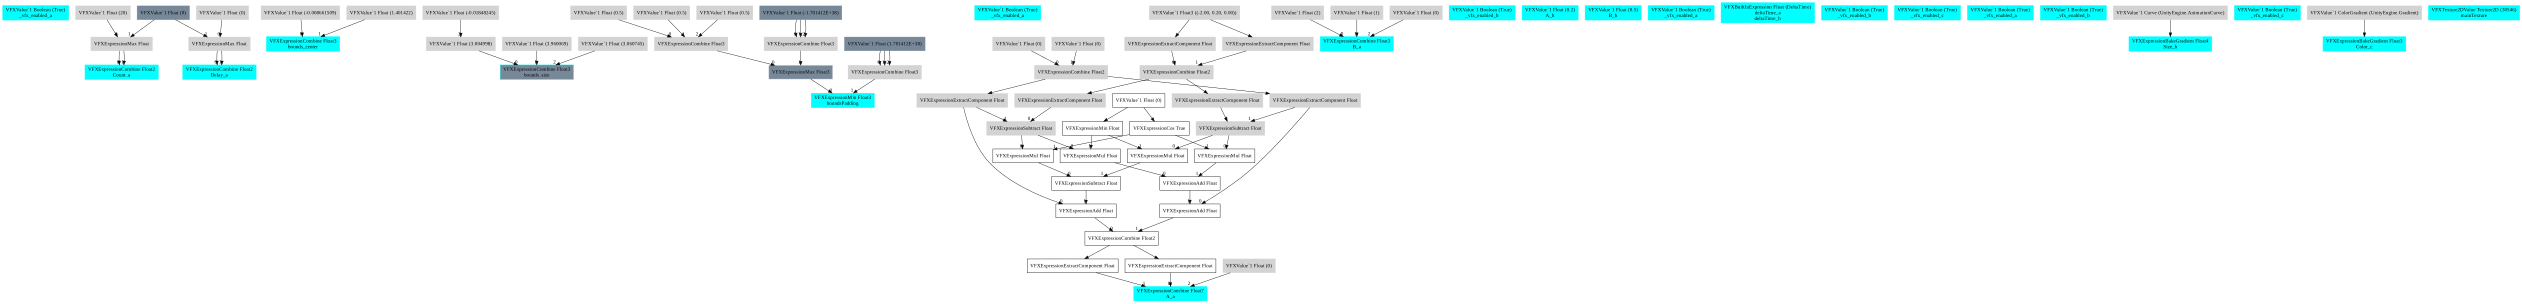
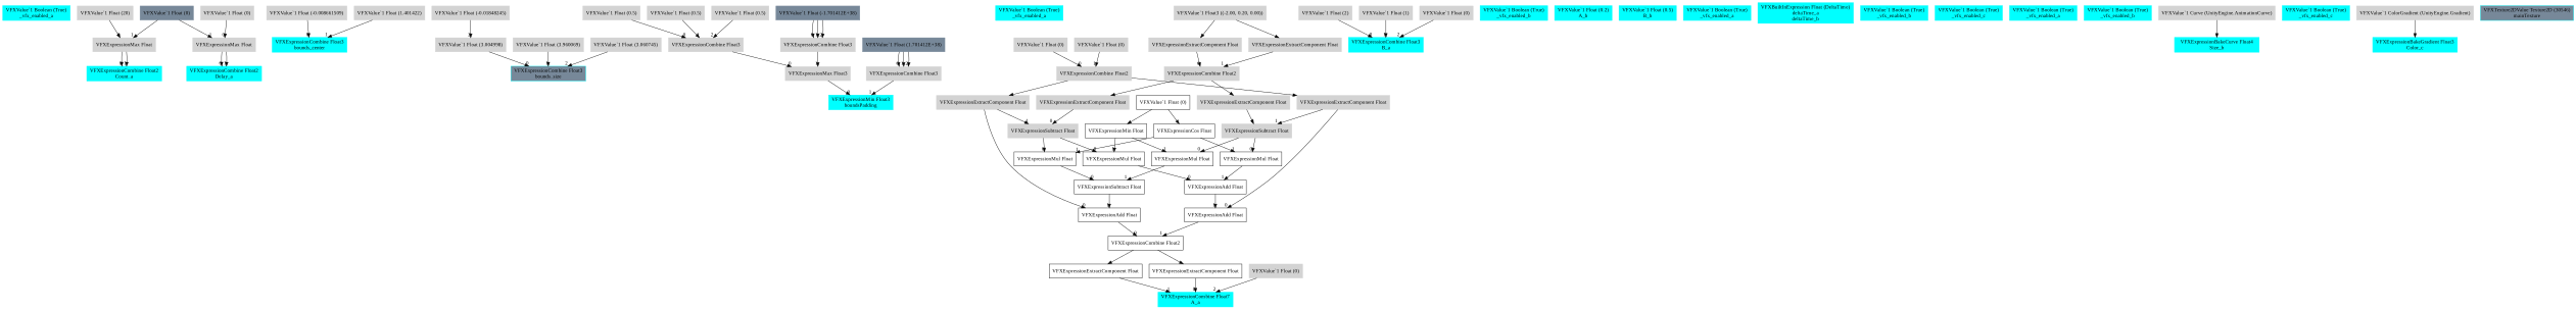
  digraph {
    fontname="Liberation Serif"
    node [color=lightgray fontname="Liberation Serif" shape=box style=filled]
    edge [fontname="Liberation Serif" headlabel=0]
    n1 [color=cyan label="VFXValue`1 Boolean (True)\n_vfx_enabled_a"]
    n2 [color=cyan label="VFXExpressionCombine Float2\nCount_a"]
    n3 [label="VFXExpressionMax Float"]
    n4 [label="VFXValue`1 Float (20)"]
    n5 [color=lightslategray label="VFXValue`1 Float (0)"]
    n6 [label="VFXExpressionMax Float"]
    n7 [color=cyan label="VFXExpressionCombine Float2\nDelay_a"]
    n8 [label="VFXValue`1 Float (0)"]
    n9 [color=cyan label="VFXExpressionCombine Float3\nbounds_center"]
    n10 [label="VFXValue`1 Float (-0.008661509)"]
    n11 [label="VFXValue`1 Float (1.401422)"]
    n12 [label="VFXValue`1 Float (-0.01848245)"]
    n13 [label="VFXValue`1 Float (3.004998)"]
    n14 [color=cyan fillcolor=lightslategray label="VFXExpressionCombine Float3\nbounds_size"]
    n15 [label="VFXValue`1 Float (3.960069)"]
    n16 [label="VFXValue`1 Float (3.060745)"]
    n17 [color=cyan label="VFXExpressionMin Float3\nboundsPadding"]
-   n18 [label="VFXExpressionMax Float3" fillcolor=lightslategray]
+   n18 [label="VFXExpressionMax Float3"]
    n19 [label="VFXExpressionCombine Float3"]
    n20 [label="VFXValue`1 Float (0.5)"]
    n21 [label="VFXValue`1 Float (0.5)"]
    n22 [label="VFXValue`1 Float (0.5)"]
    n23 [label="VFXExpressionCombine Float3"]
    n24 [color=lightslategray label="VFXValue`1 Float (-1.701412E+38)"]
    n25 [label="VFXExpressionCombine Float3"]
    n26 [color=lightslategray label="VFXValue`1 Float (1.701412E+38)"]
    n27 [color=cyan label="VFXValue`1 Boolean (True)\n_vfx_enabled_a"]
    n28 [color=cyan label="VFXExpressionCombine Float7\nA_a"]
    n29 [label="VFXExpressionExtractComponent Float" color="" style=""]
    n30 [label="VFXExpressionCombine Float2" color="" style=""]
    n31 [label="VFXExpressionExtractComponent Float" color="" style=""]
    n32 [label="VFXExpressionAdd Float" color="" style=""]
    n33 [label="VFXExpressionExtractComponent Float"]
    n34 [label="VFXExpressionSubtract Float"]
    n35 [label="VFXExpressionMul Float" color="" style=""]
    n36 [label="VFXExpressionMul Float" color="" style=""]
    n37 [label="VFXExpressionCombine Float2"]
    n38 [label="VFXExpressionExtractComponent Float"]
    n39 [label="VFXExpressionSubtract Float"]
    n40 [label="VFXExpressionAdd Float" color="" style=""]
    n41 [label="VFXValue`1 Float (0)"]
    n42 [label="VFXValue`1 Float (0)"]
    n43 [label="VFXExpressionSubtract Float" color="" style=""]
    n44 [label="VFXExpressionAdd Float" color="" style=""]
    n45 [label="VFXExpressionExtractComponent Float"]
    n46 [label="VFXExpressionCombine Float2"]
    n47 [label="VFXExpressionExtractComponent Float"]
    n48 [label="VFXExpressionExtractComponent Float"]
    n49 [label="VFXValue`1 Float3 ((-2.00, 0.20, 0.00))"]
    n50 [label="VFXExpressionExtractComponent Float"]
-   n51 [label="VFXExpressionCos True" color="" style=""]
+   n51 [label="VFXExpressionCos Float" color="" style=""]
    n52 [label="VFXExpressionMul Float" color="" style=""]
    n53 [label="VFXValue`1 Float (0)" color="" style=""]
    n54 [label="VFXExpressionMin Float" color="" style=""]
    n55 [label="VFXExpressionMul Float" color="" style=""]
    n56 [label="VFXValue`1 Float (0)"]
    n57 [color=cyan label="VFXExpressionCombine Float3\nB_a"]
    n58 [label="VFXValue`1 Float (2)"]
    n59 [label="VFXValue`1 Float (1)"]
    n60 [label="VFXValue`1 Float (0)"]
    n61 [color=cyan label="VFXValue`1 Boolean (True)\n_vfx_enabled_b"]
    n62 [color=cyan label="VFXValue`1 Float (0.2)\nA_b"]
    n63 [color=cyan label="VFXValue`1 Float (0.5)\nB_b"]
    n64 [color=cyan label="VFXValue`1 Boolean (True)\n_vfx_enabled_a"]
    n65 [color=cyan label="VFXBuiltInExpression Float (DeltaTime)\ndeltaTime_a\ndeltaTime_b"]
    n66 [color=cyan label="VFXValue`1 Boolean (True)\n_vfx_enabled_b"]
    n67 [color=cyan label="VFXValue`1 Boolean (True)\n_vfx_enabled_c"]
    n68 [color=cyan label="VFXValue`1 Boolean (True)\n_vfx_enabled_a"]
    n69 [color=cyan label="VFXValue`1 Boolean (True)\n_vfx_enabled_b"]
-   n70 [color=cyan label="VFXExpressionBakeGradient Float4\nSize_b"]
+   n70 [color=cyan label="VFXExpressionBakeCurve Float4\nSize_b"]
    n71 [label="VFXValue`1 Curve (UnityEngine.AnimationCurve)"]
    n72 [color=cyan label="VFXValue`1 Boolean (True)\n_vfx_enabled_c"]
    n73 [color=cyan label="VFXExpressionBakeGradient Float3\nColor_c"]
    n74 [label="VFXValue`1 ColorGradient (UnityEngine.Gradient)"]
-   n75 [color=cyan label="VFXTexture2DValue Texture2D (30546)\nmainTexture"]
+   n75 [color=cyan label="VFXTexture2DValue Texture2D (30546)\nmainTexture" fillcolor=lightslategray]
    n3 -> n2
    n3 -> n2 [headlabel=1]
    n4 -> n3
    n5 -> n3 [headlabel=1]
    n5 -> n6 [headlabel=1]
    n6 -> n7
    n6 -> n7 [headlabel=1]
    n8 -> n6
    n10 -> n9
    n11 -> n9 [headlabel=1]
    n12 -> n13 [headlabel=2]
    n13 -> n14
    n15 -> n14 [headlabel=1]
    n16 -> n14 [headlabel=2]
    n18 -> n17
    n19 -> n18
    n20 -> n19
    n21 -> n19 [headlabel=1]
    n22 -> n19 [headlabel=2]
    n23 -> n18 [headlabel=1]
    n24 -> n23
    n24 -> n23 [headlabel=1]
    n24 -> n23 [headlabel=2]
    n25 -> n17 [headlabel=1]
    n26 -> n25
    n26 -> n25 [headlabel=1]
    n26 -> n25 [headlabel=2]
    n29 -> n28
    n30 -> n29 [headlabel=""]
    n30 -> n31 [headlabel=""]
    n31 -> n28 [headlabel=1]
    n32 -> n30
    n33 -> n32
    n33 -> n34 [headlabel=1]
    n34 -> n35
    n34 -> n36
    n35 -> n43
    n36 -> n44
    n37 -> n33 [headlabel=""]
    n37 -> n38 [headlabel=""]
    n38 -> n39 [headlabel=1]
    n38 -> n40
    n39 -> n52
    n39 -> n55
    n40 -> n30 [headlabel=1]
    n41 -> n37
    n42 -> n37 [headlabel=1]
    n43 -> n32 [headlabel=1]
    n44 -> n40 [headlabel=1]
    n45 -> n34
    n46 -> n45 [headlabel=""]
    n46 -> n47 [headlabel=""]
    n47 -> n39
    n48 -> n46
    n49 -> n48 [headlabel=""]
    n49 -> n50 [headlabel=""]
    n50 -> n46 [headlabel=1]
    n51 -> n35 [headlabel=1]
    n51 -> n52 [headlabel=1]
    n52 -> n44 [headlabel=1]
    n53 -> n51 [headlabel=""]
    n53 -> n54 [headlabel=""]
    n54 -> n36 [headlabel=1]
    n54 -> n55 [headlabel=1]
    n55 -> n43 [headlabel=1]
    n56 -> n28 [headlabel=2]
    n58 -> n57
    n59 -> n57 [headlabel=1]
    n60 -> n57 [headlabel=2]
    n71 -> n70 [headlabel=""]
    n74 -> n73 [headlabel=""]
  }
